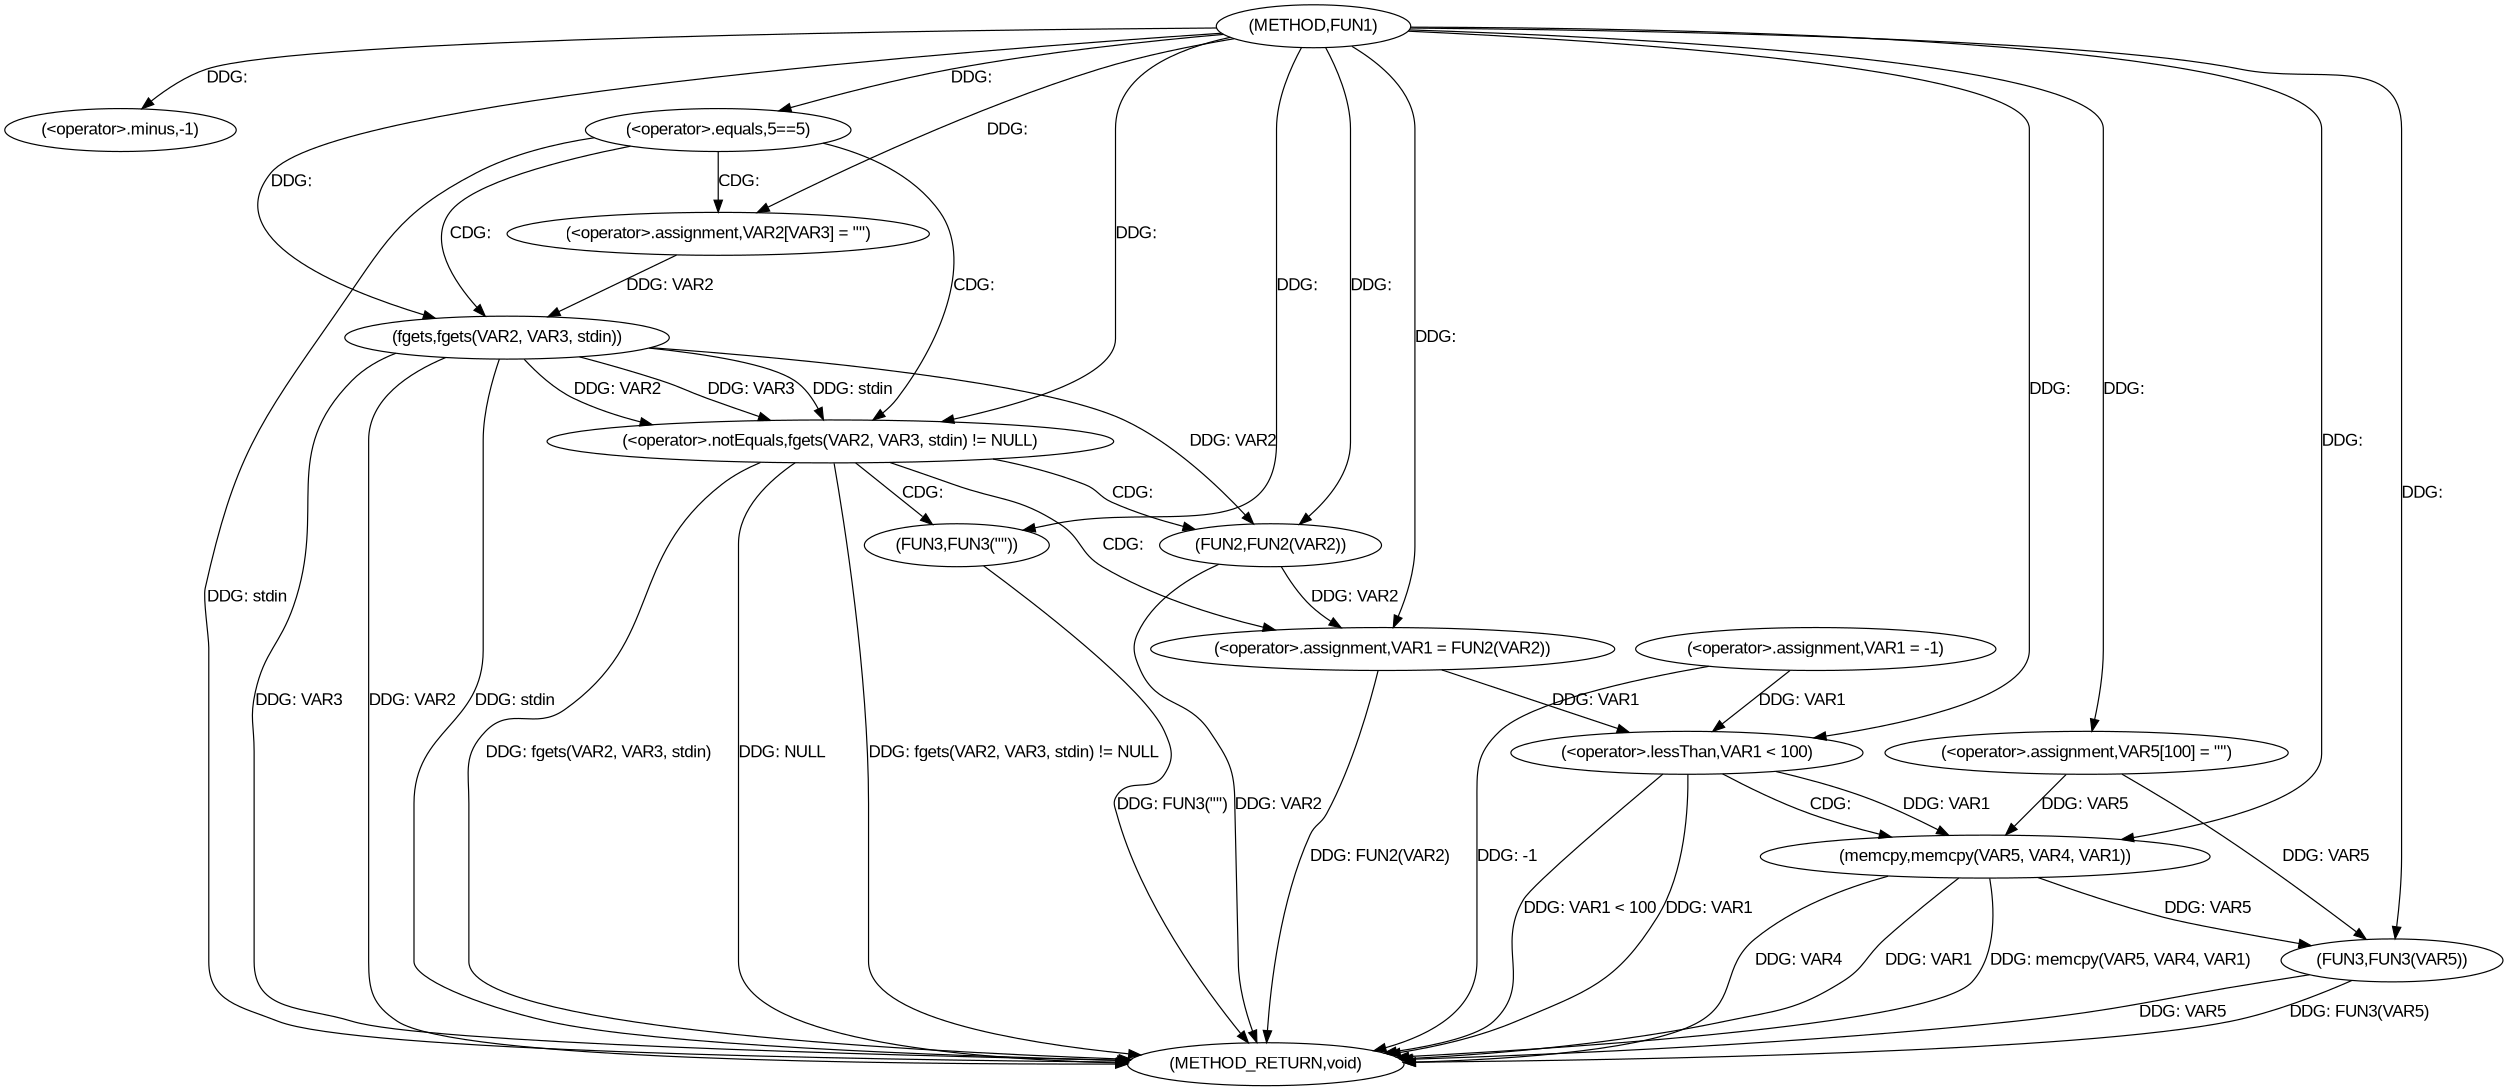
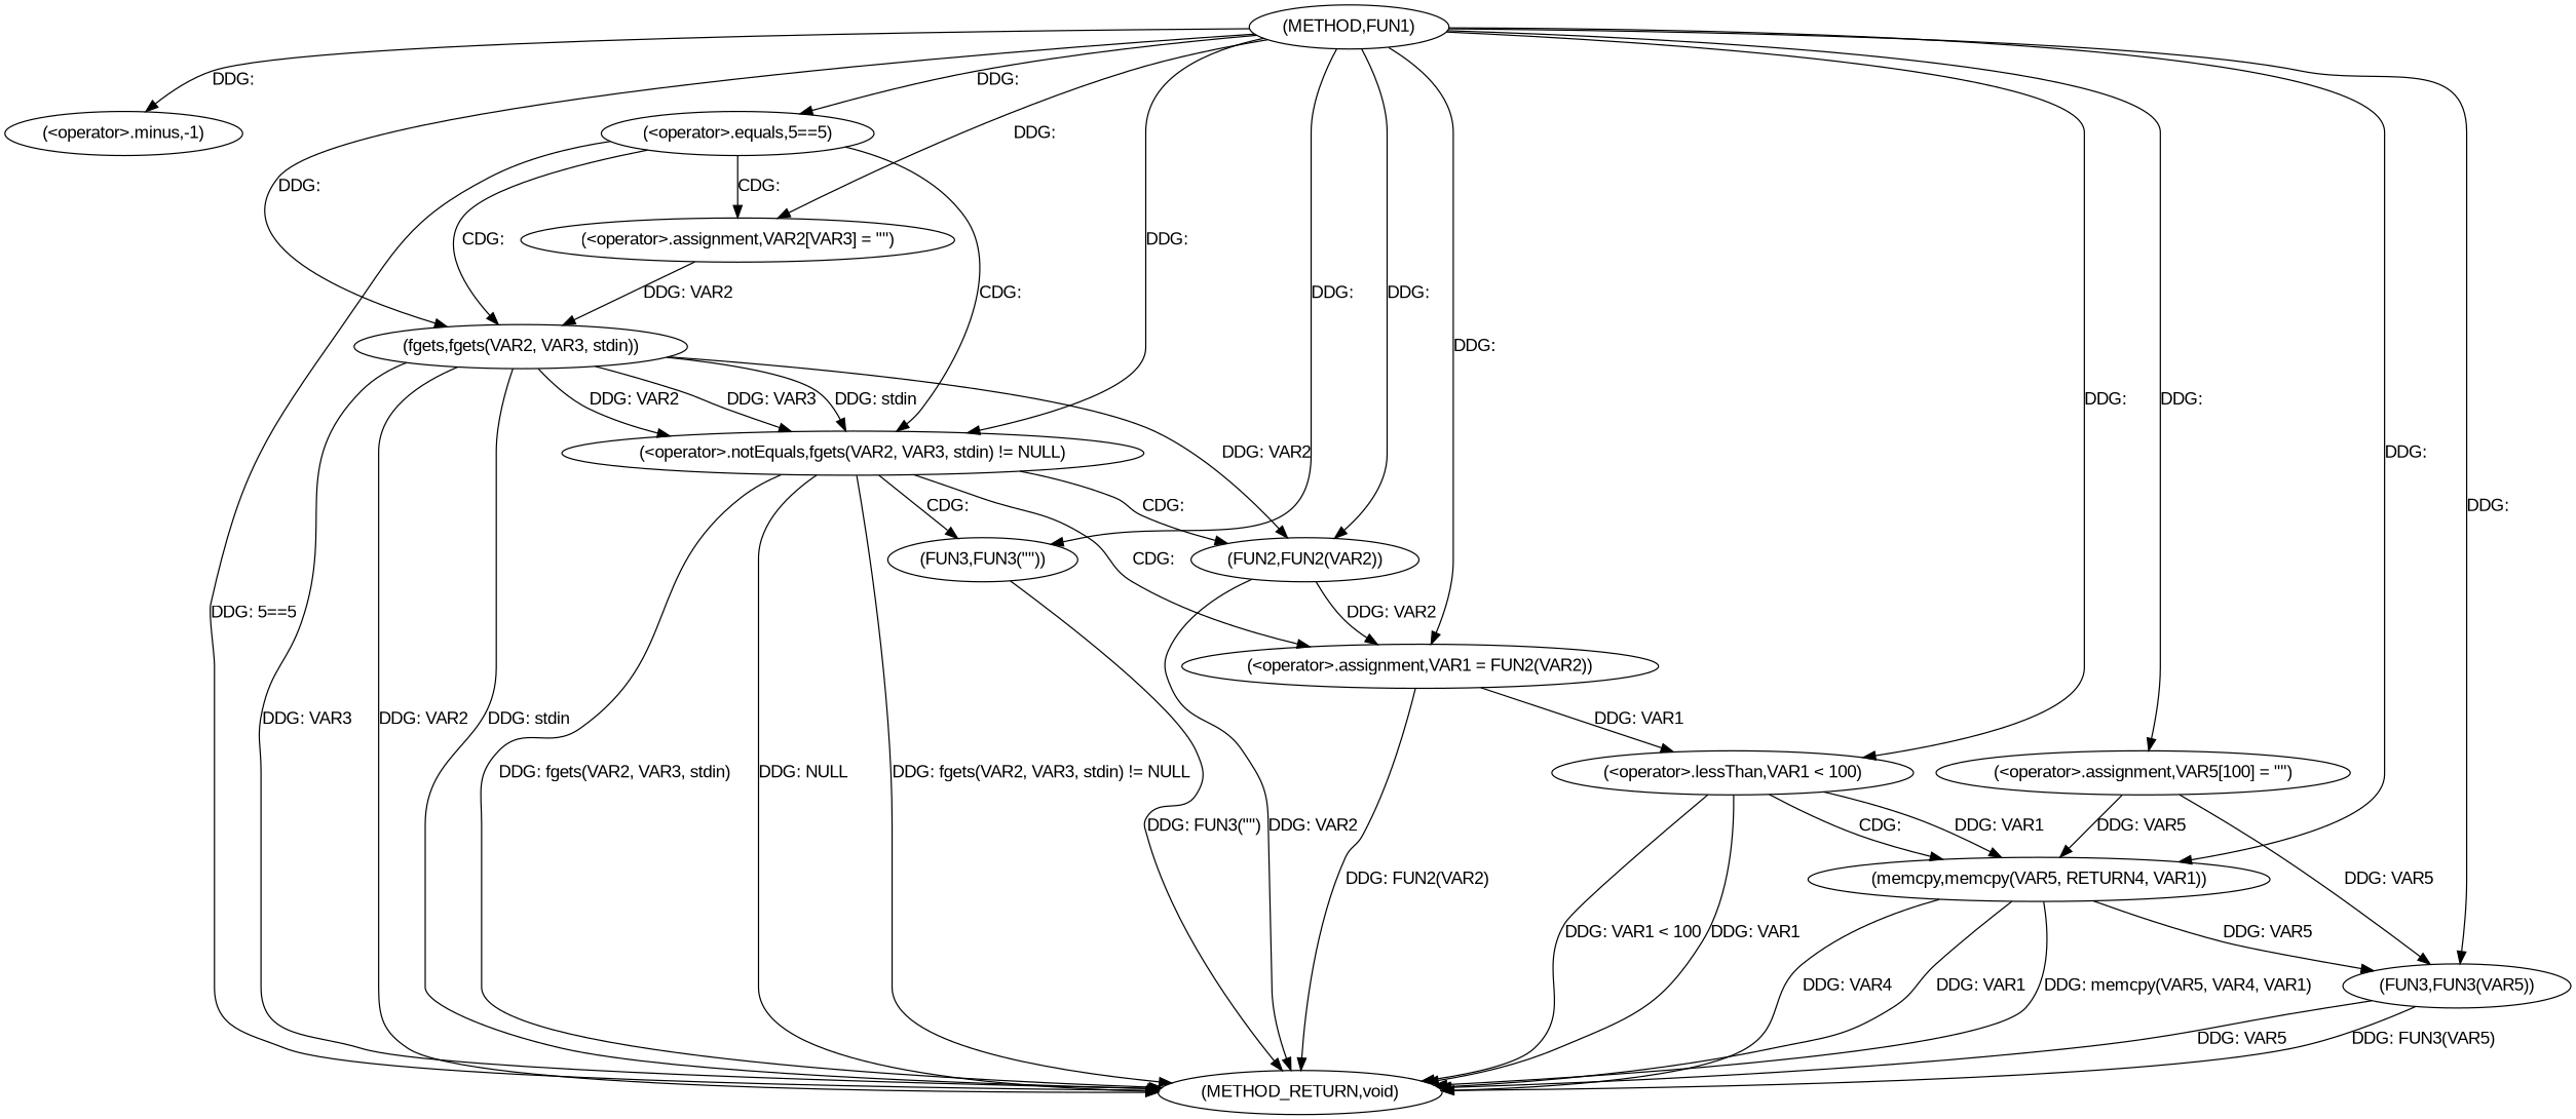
  digraph {
    fontname="Liberation Sans"
    node [fontname="Liberation Sans"]
    edge [fontname="Liberation Sans"]
    n1 [label="(METHOD,FUN1)"]
    n2 [label="(<operator>.minus,-1)"]
    n3 [label="(<operator>.equals,5==5)"]
    n4 [label="(<operator>.assignment,VAR2[VAR3] = \"\")"]
    n5 [label="(<operator>.notEquals,fgets(VAR2, VAR3, stdin) != NULL)"]
    n6 [label="(fgets,fgets(VAR2, VAR3, stdin))"]
    n7 [label="(<operator>.assignment,VAR1 = FUN2(VAR2))"]
    n8 [label="(FUN2,FUN2(VAR2))"]
    n9 [label="(FUN3,FUN3(\"\"))"]
    n10 [label="(<operator>.assignment,VAR5[100] = \"\")"]
    n11 [label="(<operator>.lessThan,VAR1 < 100)"]
-   n12 [label="(memcpy,memcpy(VAR5, VAR4, VAR1))"]
+   n12 [label="(memcpy,memcpy(VAR5, RETURN4, VAR1))"]
    n13 [label="(FUN3,FUN3(VAR5))"]
-   n14 [label="(<operator>.assignment,VAR1 = -1)"]
    n15 [label="(METHOD_RETURN,void)"]
    n1 -> n2 [label="DDG: "]
    n1 -> n3 [label="DDG: "]
    n1 -> n4 [label="DDG: "]
    n1 -> n5 [label="DDG: "]
    n1 -> n6 [label="DDG: "]
    n1 -> n7 [label="DDG: "]
    n1 -> n8 [label="DDG: "]
    n1 -> n9 [label="DDG: "]
    n1 -> n10 [label="DDG: "]
    n1 -> n11 [label="DDG: "]
    n1 -> n12 [label="DDG: "]
    n1 -> n13 [label="DDG: "]
    n3 -> n4 [label="CDG: "]
    n3 -> n5 [label="CDG: "]
    n3 -> n6 [label="CDG: "]
-   n3 -> n15 [label="DDG: stdin"]
+   n3 -> n15 [label="DDG: 5==5"]
    n4 -> n6 [label="DDG: VAR2"]
    n5 -> n7 [label="CDG: "]
    n5 -> n8 [label="CDG: "]
    n5 -> n9 [label="CDG: "]
    n5 -> n15 [label="DDG: fgets(VAR2, VAR3, stdin) != NULL"]
    n5 -> n15 [label="DDG: fgets(VAR2, VAR3, stdin)"]
    n5 -> n15 [label="DDG: NULL"]
    n6 -> n5 [label="DDG: VAR2"]
    n6 -> n5 [label="DDG: VAR3"]
    n6 -> n5 [label="DDG: stdin"]
    n6 -> n8 [label="DDG: VAR2"]
    n6 -> n15 [label="DDG: VAR3"]
    n6 -> n15 [label="DDG: VAR2"]
    n6 -> n15 [label="DDG: stdin"]
    n7 -> n11 [label="DDG: VAR1"]
    n7 -> n15 [label="DDG: FUN2(VAR2)"]
    n8 -> n7 [label="DDG: VAR2"]
    n8 -> n15 [label="DDG: VAR2"]
    n9 -> n15 [label="DDG: FUN3(\"\")"]
    n10 -> n12 [label="DDG: VAR5"]
    n10 -> n13 [label="DDG: VAR5"]
    n11 -> n12 [label="DDG: VAR1"]
    n11 -> n12 [label="CDG: "]
    n11 -> n15 [label="DDG: VAR1 < 100"]
    n11 -> n15 [label="DDG: VAR1"]
    n12 -> n13 [label="DDG: VAR5"]
    n12 -> n15 [label="DDG: VAR4"]
    n12 -> n15 [label="DDG: VAR1"]
    n12 -> n15 [label="DDG: memcpy(VAR5, VAR4, VAR1)"]
    n13 -> n15 [label="DDG: VAR5"]
    n13 -> n15 [label="DDG: FUN3(VAR5)"]
-   n14 -> n11 [label="DDG: VAR1"]
-   n14 -> n15 [label="DDG: -1"]
  }
